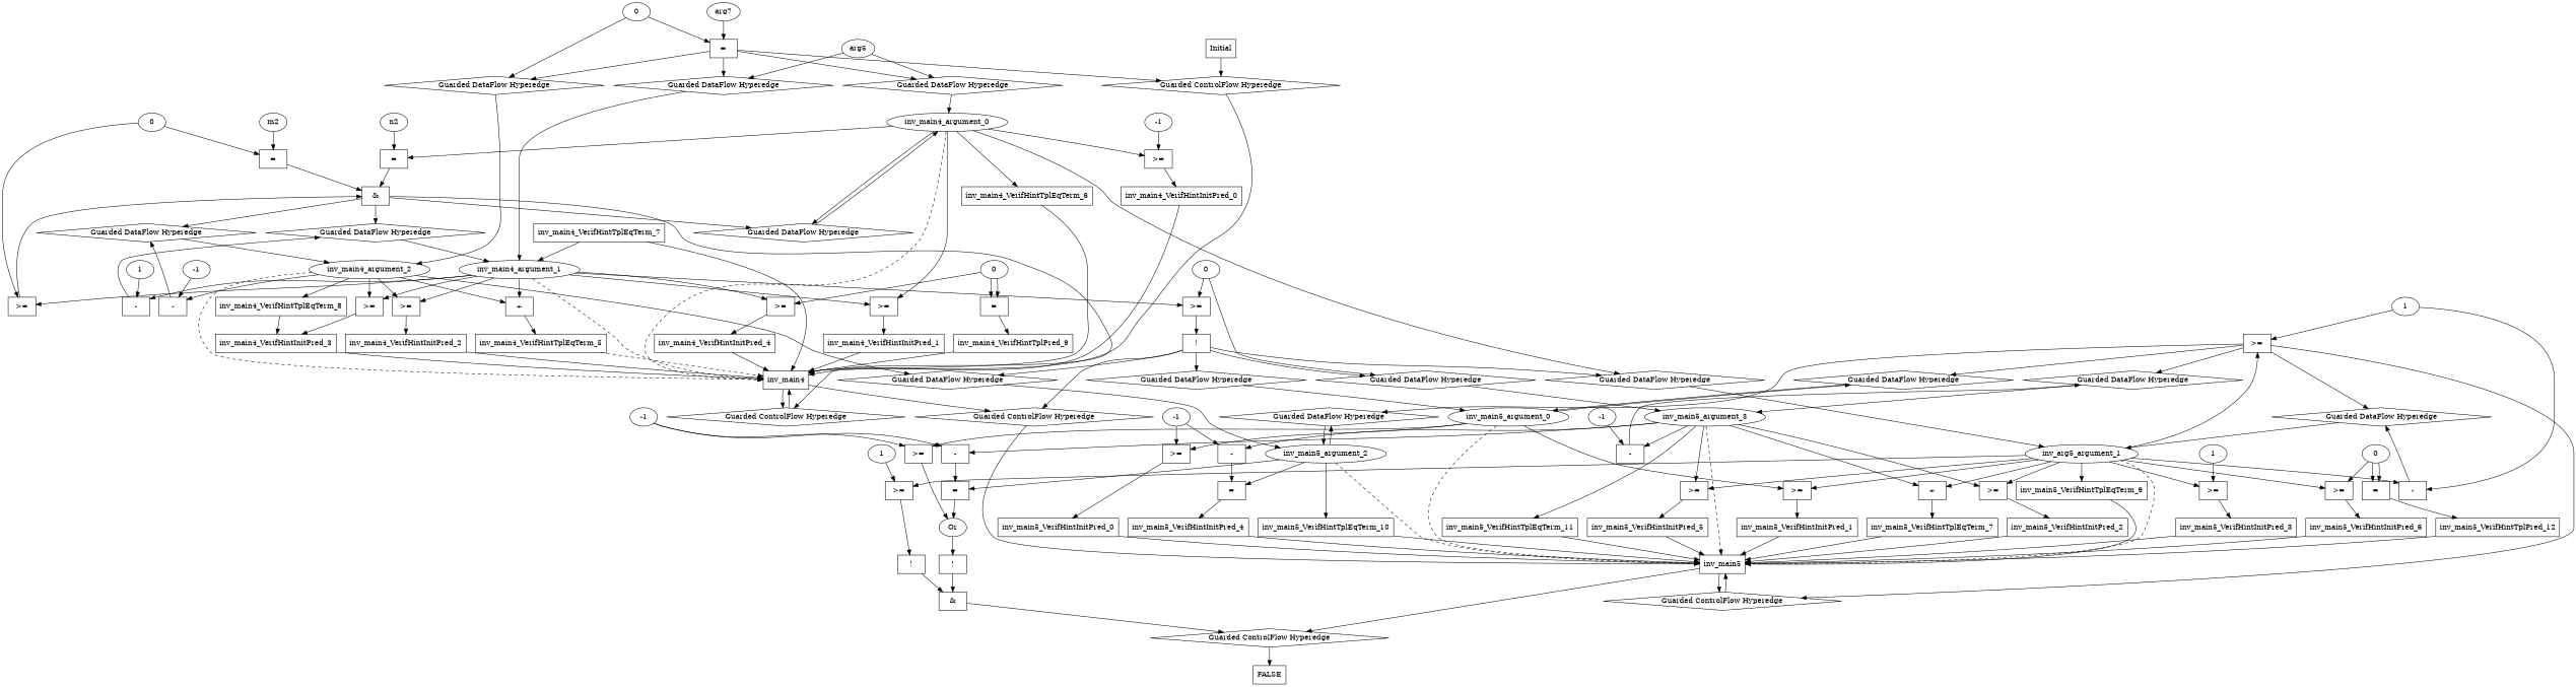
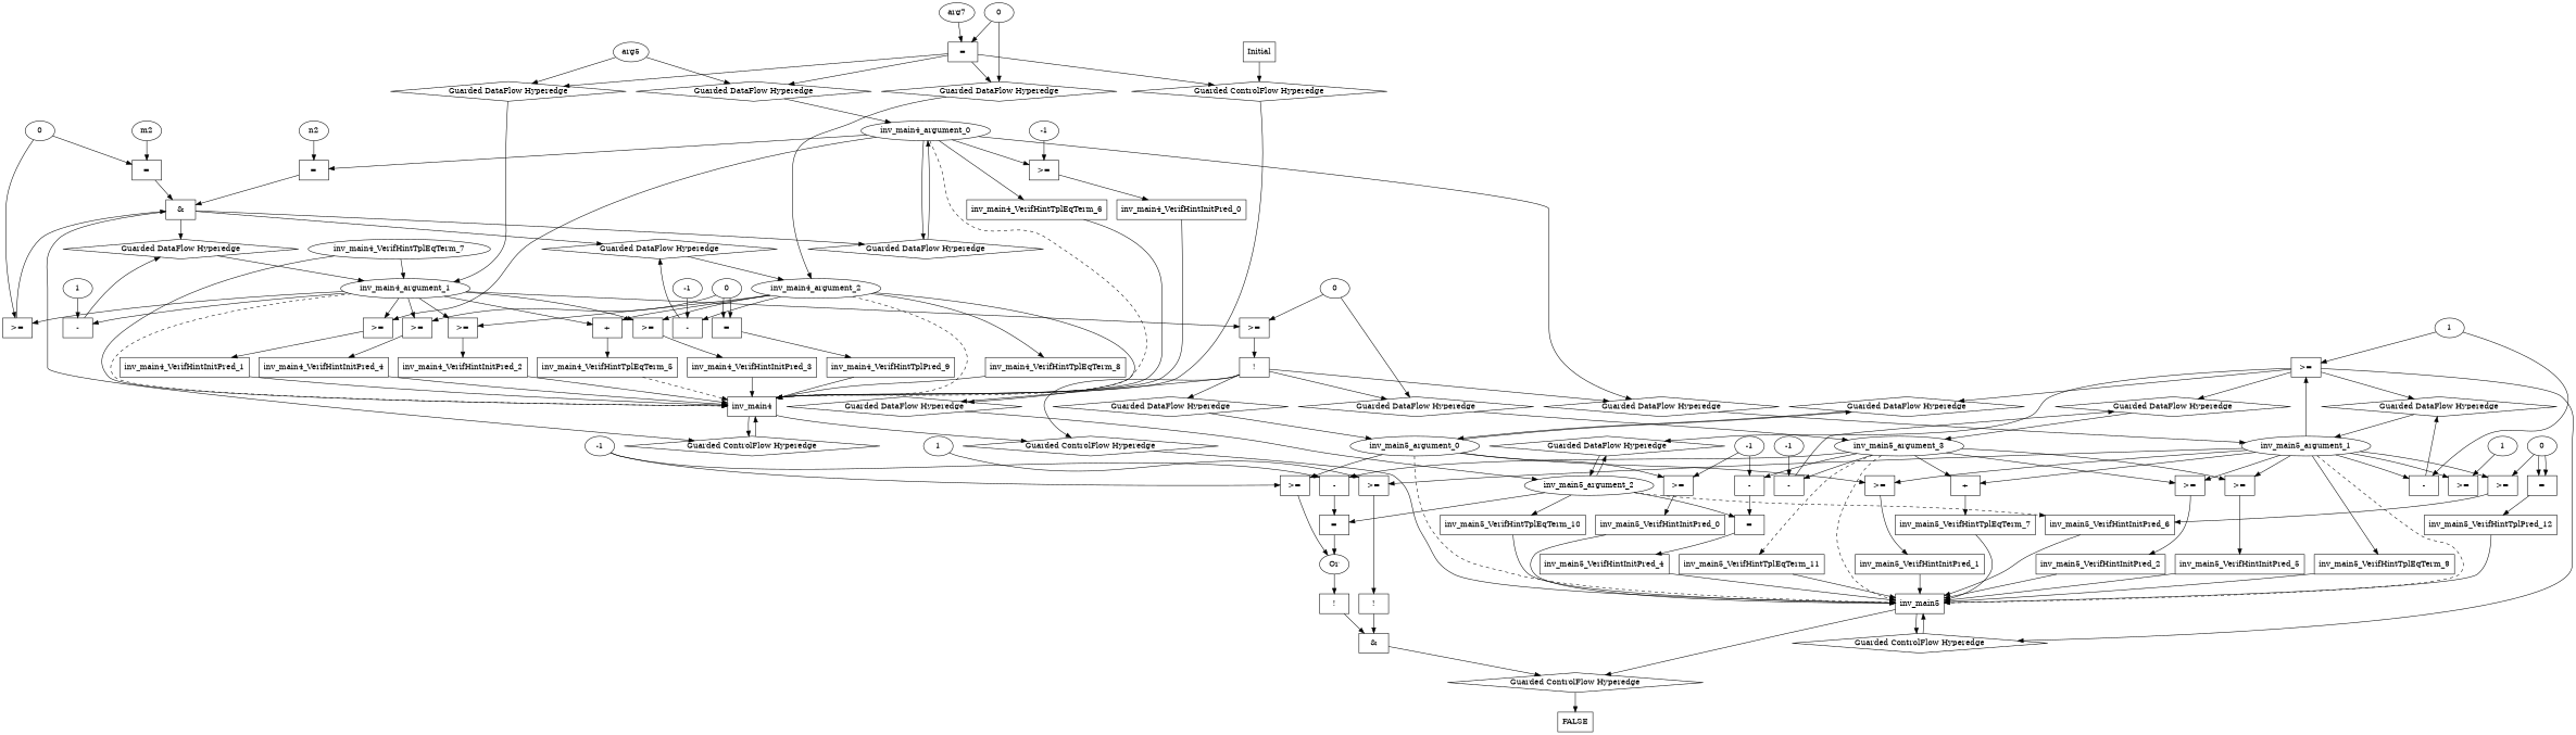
  digraph {
    node [shape=rect]
    n1 [label=inv_main4]
    n2 [label="Guarded ControlFlow Hyperedge" shape=diamond]
    n3 [label="Guarded ControlFlow Hyperedge" shape=diamond]
    n4 [label=inv_main5]
    n5 [label="Guarded ControlFlow Hyperedge" shape=diamond]
    n6 [label="Guarded ControlFlow Hyperedge" shape=diamond]
    n7 [label=FALSE]
    n8 [label=Initial]
    n9 [label="Guarded ControlFlow Hyperedge" shape=diamond]
    n10 [label=inv_main5_argument_0 shape=oval]
    n11 [label=">="]
    n12 [label="Guarded DataFlow Hyperedge" shape=diamond]
    n13 [label=">="]
    n14 [label=">="]
    n15 [label=Or shape=""]
    n16 [label=inv_main5_VerifHintInitPred_0]
    n17 [label=inv_main5_VerifHintInitPred_1]
-   n18 [label=inv_arg5_argument_1 shape=oval]
+   n18 [label=inv_main5_argument_1 shape=oval]
    n19 [label=">="]
    n20 [label="-"]
    n21 [label=">="]
    n22 [label=">="]
    n23 [label=">="]
    n24 [label=">="]
    n25 [label=">="]
    n26 [label="+"]
    n27 [label=inv_main5_VerifHintTplEqTerm_9]
    n28 [label="Guarded DataFlow Hyperedge" shape=diamond]
    n29 [label="Guarded DataFlow Hyperedge" shape=diamond]
    n30 [label="Guarded DataFlow Hyperedge" shape=diamond]
    n31 [label="!"]
    n32 [label=inv_main5_VerifHintInitPred_2]
-   n33 [label=inv_main5_VerifHintInitPred_3]
    n34 [label=inv_main5_VerifHintInitPred_5]
    n35 [label=inv_main5_VerifHintInitPred_6]
    n36 [label=inv_main5_VerifHintTplEqTerm_7]
    n37 [label=inv_main5_argument_2 shape=oval]
    n38 [label="="]
    n39 [label="="]
    n40 [label=inv_main5_VerifHintTplEqTerm_10]
    n41 [label=inv_main5_VerifHintInitPred_4]
    n42 [label=inv_main5_argument_3 shape=oval]
    n43 [label="-"]
    n44 [label="-"]
    n45 [label="-"]
    n46 [label=inv_main5_VerifHintTplEqTerm_11]
    n47 [label=inv_main4_argument_0 shape=oval]
    n48 [label="Guarded DataFlow Hyperedge" shape=diamond]
    n49 [label="="]
    n50 [label="Guarded DataFlow Hyperedge" shape=diamond]
    n51 [label=">="]
    n52 [label=">="]
    n53 [label=inv_main4_VerifHintTplEqTerm_6]
    n54 [label="&"]
    n55 [label=inv_main4_VerifHintInitPred_0]
    n56 [label=inv_main4_VerifHintInitPred_1]
    n57 [label=inv_main4_argument_1 shape=oval]
    n58 [label=">="]
    n59 [label=">="]
    n60 [label="-"]
    n61 [label=">="]
    n62 [label=">="]
    n63 [label=">="]
    n64 [label="+"]
    n65 [label="!"]
    n66 [label="Guarded DataFlow Hyperedge" shape=diamond]
    n67 [label=inv_main4_VerifHintInitPred_2]
    n68 [label=inv_main4_VerifHintInitPred_3]
    n69 [label=inv_main4_VerifHintInitPred_4]
    n70 [label=inv_main4_VerifHintTplEqTerm_5]
-   n71 [label=inv_main4_VerifHintTplEqTerm_7]
+   n71 [label=inv_main4_VerifHintTplEqTerm_7 shape=ellipse]
    n72 [label=inv_main4_argument_2 shape=oval]
    n73 [label="-"]
    n74 [label="Guarded DataFlow Hyperedge" shape=diamond]
    n75 [label=inv_main4_VerifHintTplEqTerm_8]
    n76 [label="Guarded DataFlow Hyperedge" shape=diamond]
    n77 [label="Guarded DataFlow Hyperedge" shape=diamond]
    n78 [label="Guarded DataFlow Hyperedge" shape=diamond]
    n79 [label=0 shape=""]
    n80 [label=0 shape=""]
    n81 [label="="]
    n82 [label=n2 shape=""]
    n83 [label=m2 shape=""]
    n84 [label=1 shape=""]
    n85 [label=-1 shape=""]
    n86 [label=1 shape=""]
    n87 [label=-1 shape=""]
    n88 [label="="]
    n89 [label="Guarded DataFlow Hyperedge" shape=diamond]
    n90 [label="Guarded DataFlow Hyperedge" shape=diamond]
    n91 [label="Guarded DataFlow Hyperedge" shape=diamond]
    n92 [label=arg7 shape=""]
    n93 [label=0 shape=""]
    n94 [label=arg5 shape=""]
    n95 [label="&"]
    n96 [label="!"]
    n97 [label=-1 shape=""]
    n98 [label=1 shape=""]
    n99 [label=-1 shape=""]
    n100 [label=0 shape=""]
    n101 [label="="]
    n102 [label=inv_main4_VerifHintTplPred_9]
    n103 [label=-1 shape=""]
    n104 [label=1 shape=""]
    n105 [label=0 shape=""]
    n106 [label="="]
    n107 [label=inv_main5_VerifHintTplPred_12]
    n1 -> n2
    n1 -> n3
    n2 -> n4
    n3 -> n1
    n4 -> n5
    n4 -> n6
    n5 -> n4
    n6 -> n7
    n8 -> n9
    n9 -> n1
    n10 -> n4 [style=dashed]
    n10 -> n11
    n10 -> n12
    n10 -> n13
    n10 -> n14
    n11 -> n15
    n12 -> n10
    n13 -> n16
    n14 -> n17
    n15 -> n96
    n16 -> n4
    n17 -> n4
    n18 -> n4 [style=dashed]
    n18 -> n14
    n18 -> n19
    n18 -> n20
    n18 -> n21
    n18 -> n22
    n18 -> n23
    n18 -> n24
    n18 -> n25
    n18 -> n26
    n18 -> n27
    n19 -> n5
    n19 -> n12
    n19 -> n28
    n19 -> n29
    n19 -> n30
    n20 -> n29
    n21 -> n31
    n22 -> n32
-   n23 -> n33
    n24 -> n34
    n25 -> n35
    n26 -> n36
    n27 -> n4
    n28 -> n37
    n29 -> n18
    n30 -> n42
    n31 -> n95
    n32 -> n4
-   n33 -> n4
    n34 -> n4
    n35 -> n4
    n36 -> n4
-   n37 -> n4 [style=dashed]
+   n37 -> n35 [style=dashed]
    n37 -> n28
    n37 -> n38
    n37 -> n39
    n37 -> n40
    n38 -> n15
    n39 -> n41
    n40 -> n4
    n41 -> n4
    n42 -> n4 [style=dashed]
    n42 -> n22
    n42 -> n24
    n42 -> n26
    n42 -> n43
    n42 -> n44
    n42 -> n45
-   n42 -> n46
+   n42 -> n46 [style=dashed]
    n43 -> n30
    n44 -> n38
    n45 -> n39
    n46 -> n4
    n47 -> n1 [style=dashed]
    n47 -> n48
    n47 -> n49
    n47 -> n50
    n47 -> n51
    n47 -> n52
    n47 -> n53
    n48 -> n18
    n49 -> n54
    n50 -> n47
    n51 -> n55
    n52 -> n56
    n53 -> n1
    n54 -> n3
    n54 -> n50
    n54 -> n66
    n54 -> n76
    n55 -> n1
    n56 -> n1
    n57 -> n1 [style=dashed]
    n57 -> n52
    n57 -> n58
    n57 -> n59
    n57 -> n60
    n57 -> n61
    n57 -> n62
    n57 -> n63
    n57 -> n64
    n58 -> n65
    n59 -> n54
    n60 -> n66
    n61 -> n67
    n62 -> n68
    n63 -> n69
    n64 -> n70
    n65 -> n2
    n65 -> n48
    n65 -> n74
    n65 -> n77
    n65 -> n78
    n66 -> n57
    n67 -> n1
    n68 -> n1
    n69 -> n1
    n70 -> n1 [style=dashed]
    n71 -> n1
    n71 -> n57
    n72 -> n1 [style=dashed]
    n72 -> n61
    n72 -> n62
    n72 -> n64
    n72 -> n73
    n72 -> n74
    n72 -> n75
    n73 -> n76
    n74 -> n37
-   n75 -> n68
+   n75 -> n1
    n76 -> n72
    n77 -> n42
    n78 -> n10
    n79 -> n58
    n79 -> n77
    n80 -> n59
    n80 -> n81
    n81 -> n54
    n82 -> n49
    n83 -> n81
    n84 -> n60
    n85 -> n73
    n86 -> n19
    n86 -> n20
    n87 -> n43
    n88 -> n9
    n88 -> n89
    n88 -> n90
    n88 -> n91
    n89 -> n47
    n90 -> n57
    n91 -> n72
    n92 -> n88
    n93 -> n88
    n93 -> n91
    n94 -> n89
    n94 -> n90
    n95 -> n6
    n96 -> n95
    n97 -> n11
    n97 -> n44
    n98 -> n21
    n99 -> n51
    n100 -> n63
    n100 -> n101
    n100 -> n101
    n101 -> n102
    n102 -> n1
    n103 -> n13
    n103 -> n45
    n104 -> n23
    n105 -> n25
    n105 -> n106
    n105 -> n106
    n106 -> n107
    n107 -> n4
  }
